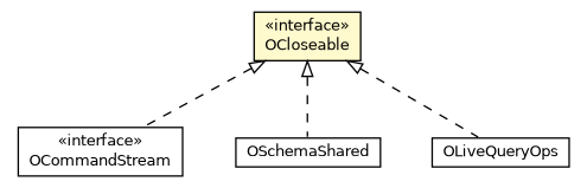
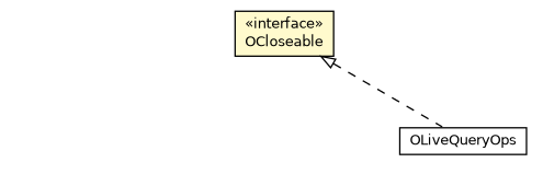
  digraph {
    fontname="DejaVu Sans"
    nodesep=0.25
    ranksep=0.5
    node [fontcolor=black fontname="DejaVu Sans" fontsize=10.0 shape=plaintext]
    edge [arrowtail=empty dir=back fontname="DejaVu Sans" fontsize=10 headport=p labelfontname=Helvetica labelfontsize=10 style=dashed tailport=p]
    n1 [label=<<table title="com.orientechnologies.common.concur.resource.OCloseable" border="0" cellborder="1" cellspacing="0" cellpadding="2" port="p" bgcolor="lemonChiffon" href="./OCloseable.html"> 		<tr><td><table border="0" cellspacing="0" cellpadding="1"> <tr><td align="center" balign="center"> &#171;interface&#187; </td></tr> <tr><td align="center" balign="center"> OCloseable </td></tr> 		</table></td></tr> 		</table>>]
-   n2 [label=<<table title="com.orientechnologies.common.console.OCommandStream" border="0" cellborder="1" cellspacing="0" cellpadding="2" port="p" href="../../console/OCommandStream.html"> 		<tr><td><table border="0" cellspacing="0" cellpadding="1"> <tr><td align="center" balign="center"> &#171;interface&#187; </td></tr> <tr><td align="center" balign="center"> OCommandStream </td></tr> 		</table></td></tr> 		</table>>]
-   n3 [label=<<table title="com.orientechnologies.orient.core.metadata.schema.OSchemaShared" border="0" cellborder="1" cellspacing="0" cellpadding="2" port="p" href="../../../orient/core/metadata/schema/OSchemaShared.html"> 		<tr><td><table border="0" cellspacing="0" cellpadding="1"> <tr><td align="center" balign="center"> OSchemaShared </td></tr> 		</table></td></tr> 		</table>>]
    n4 [label=<<table title="com.orientechnologies.orient.core.query.live.OLiveQueryHook.OLiveQueryOps" border="0" cellborder="1" cellspacing="0" cellpadding="2" port="p" href="../../../orient/core/query/live/OLiveQueryHook.OLiveQueryOps.html"> 		<tr><td><table border="0" cellspacing="0" cellpadding="1"> <tr><td align="center" balign="center"> OLiveQueryOps </td></tr> 		</table></td></tr> 		</table>>]
-   n1 -> n2
-   n1 -> n3
    n1 -> n4
  }
